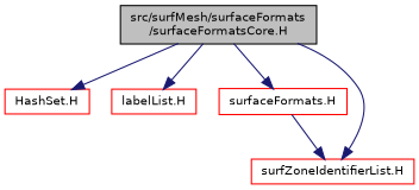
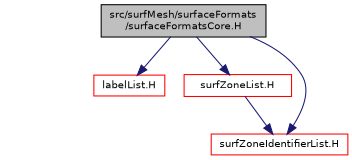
  digraph {
    node [color=red fontname=Helvetica fontsize=10 shape=record]
    edge [color=midnightblue fontname=Helvetica fontsize=10 labelfontname=Helvetica labelfontsize=10 style=solid]
    n1 [color=black fillcolor=grey75 fontcolor=black height=0.2 label="src/surfMesh/surfaceFormats\l/surfaceFormatsCore.H" style=filled width=0.4]
-   n2 [height=0.2 label="HashSet.H" width=0.4]
    n3 [height=0.2 label="labelList.H" width=0.4]
-   n4 [height=0.2 label="surfaceFormats.H" width=0.4]
+   n4 [height=0.2 label="surfZoneList.H" width=0.4]
    n5 [height=0.2 label="surfZoneIdentifierList.H" width=0.4]
-   n1 -> n2
    n1 -> n3
    n1 -> n4
    n1 -> n5
    n4 -> n5
  }
